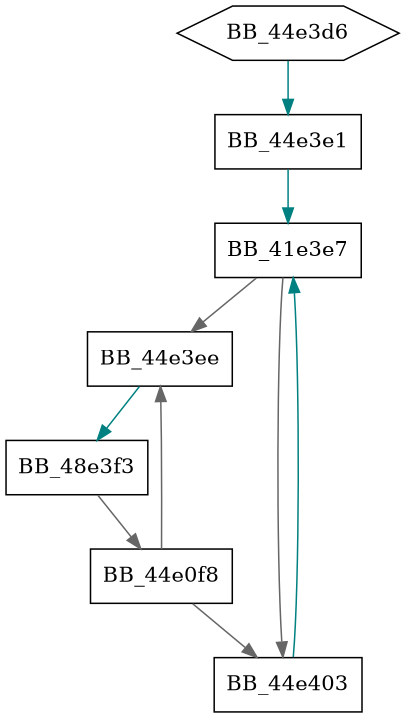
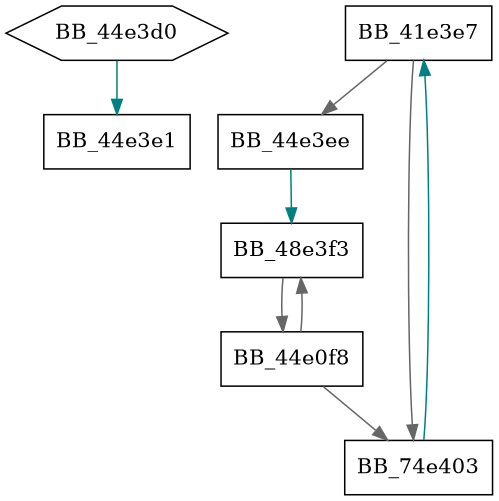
  digraph {
    node [shape=box]
    edge [color=gray40]
-   BB_44e3d0 [shape=hexagon label=BB_44e3d6]
+   BB_44e3d0 [shape=hexagon]
    BB_44e3e1
    n3 [label=BB_41e3e7]
    BB_44e3ee
-   BB_44e403
+   BB_44e403 [label=BB_74e403]
    n6 [label=BB_48e3f3]
    n7 [label=BB_44e0f8]
    BB_44e3d0 -> BB_44e3e1 [color=teal]
-   BB_44e3e1 -> n3 [color=teal]
    n3 -> BB_44e3ee
    n3 -> BB_44e403
    BB_44e3ee -> n6 [color=teal]
    BB_44e403 -> n3 [color=teal]
    n6 -> n7
    n7 -> BB_44e403
-   n7 -> BB_44e3ee
+   n7 -> n6
  }
